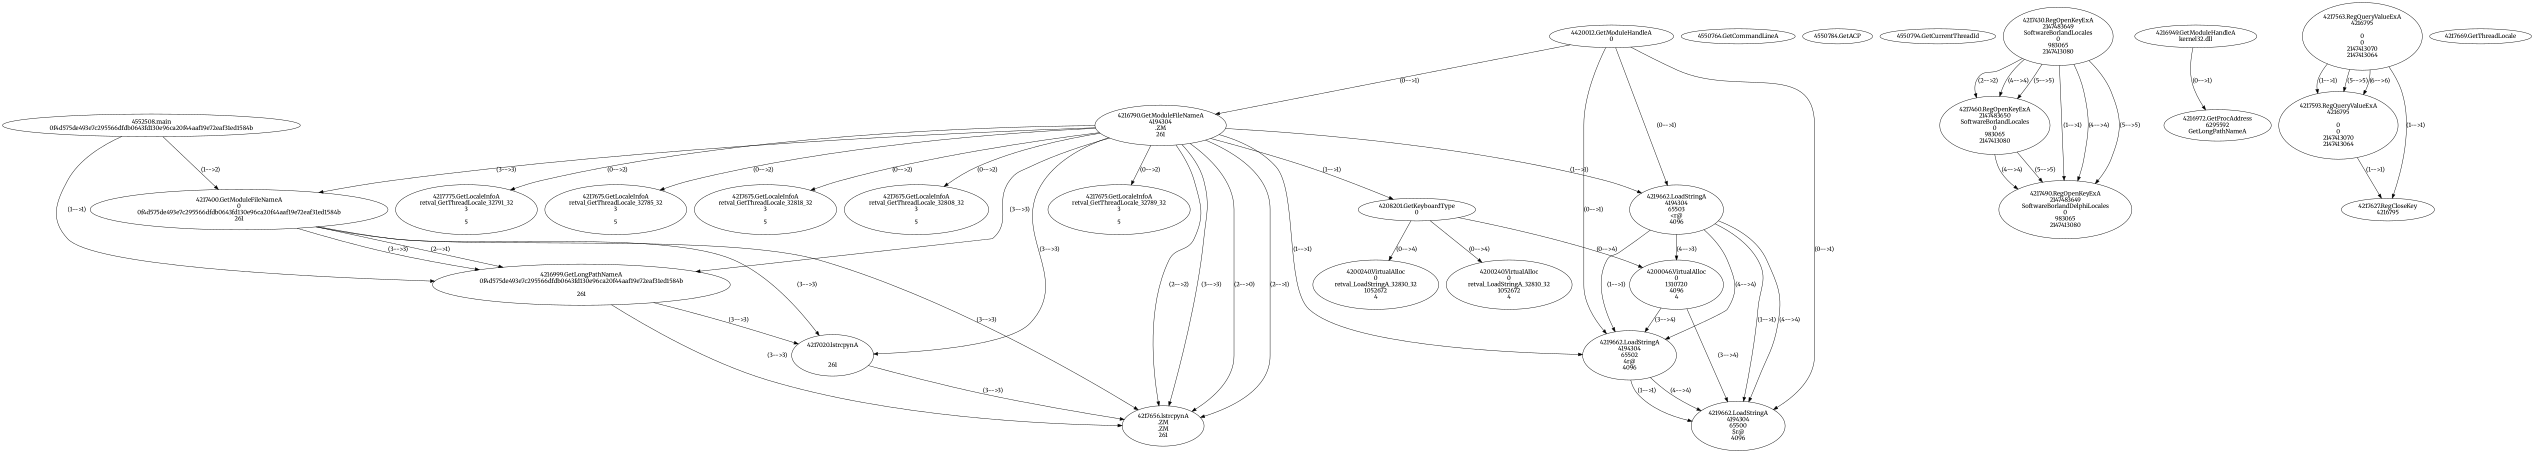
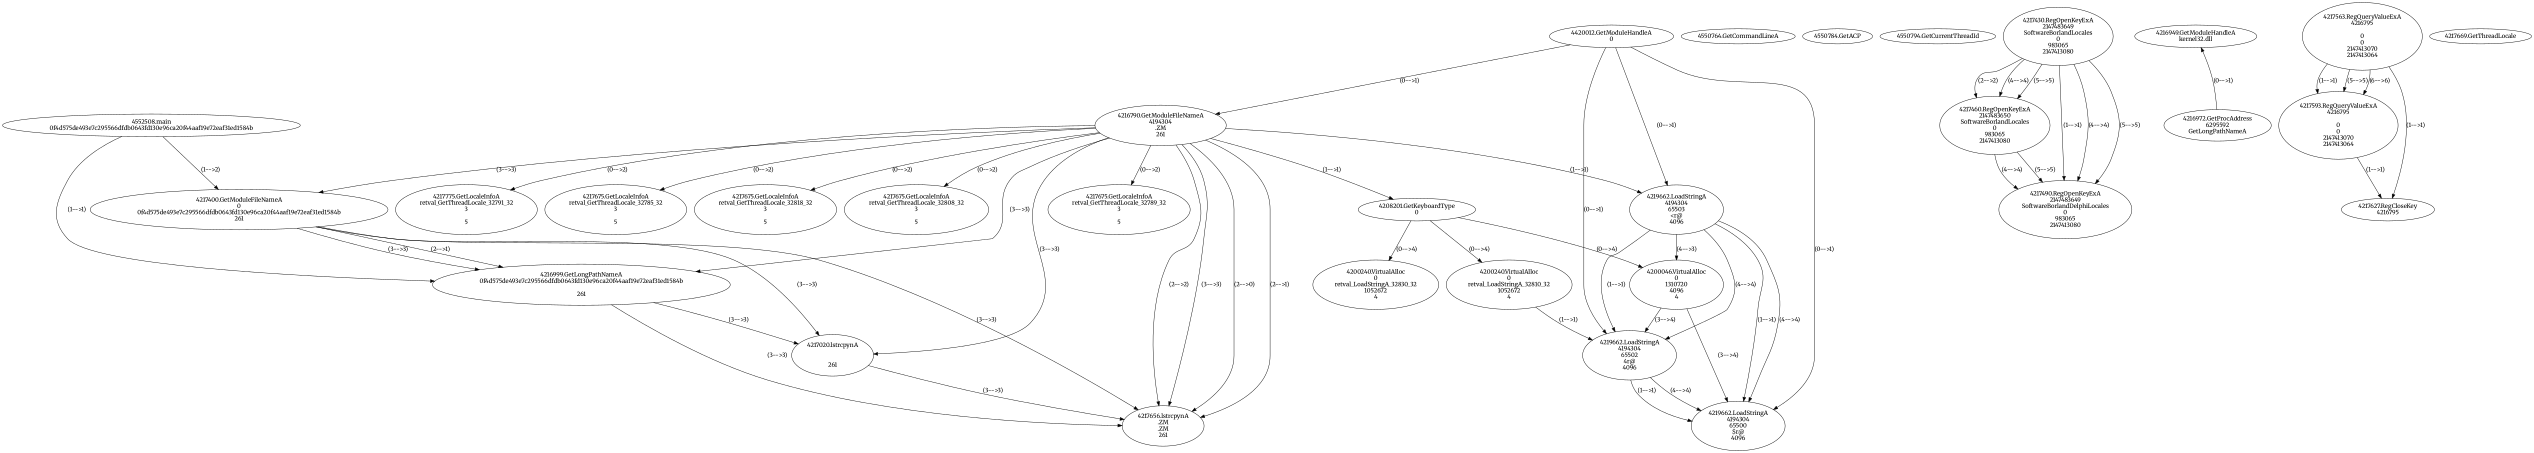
  digraph {
    fontname=Merriweather
    node [fontname=Merriweather]
    edge [fontname=Merriweather]
    n1 [label="4552508.main\n0f4d575de493e7c295566dfdb0643fd130e96ca20f44aaf19e72eaf31ed1584b"]
    n2 [label="4217400.GetModuleFileNameA\n0\n0f4d575de493e7c295566dfdb0643fd130e96ca20f44aaf19e72eaf31ed1584b\n261"]
    n3 [label="4216999.GetLongPathNameA\n0f4d575de493e7c295566dfdb0643fd130e96ca20f44aaf19e72eaf31ed1584b\n\n261"]
    n4 [label="4217020.lstrcpynA\n\n\n261"]
    n5 [label="4217656.lstrcpynA\n.ZM\n.ZM\n261"]
    n6 [label="4420012.GetModuleHandleA\n0"]
    n7 [label="4216790.GetModuleFileNameA\n4194304\n.ZM\n261"]
    n8 [label="4219662.LoadStringA\n4194304\n65503\n<r@\n4096"]
    n9 [label="4219662.LoadStringA\n4194304\n65502\n4r@\n4096"]
    n10 [label="4219662.LoadStringA\n4194304\n65500\n$r@\n4096"]
    n11 [label="4208201.GetKeyboardType\n0"]
    n12 [label="4217775.GetLocaleInfoA\nretval_GetThreadLocale_32791_32\n3\n\n5"]
    n13 [label="4217675.GetLocaleInfoA\nretval_GetThreadLocale_32785_32\n3\n\n5"]
    n14 [label="4217675.GetLocaleInfoA\nretval_GetThreadLocale_32818_32\n3\n\n5"]
    n15 [label="4217675.GetLocaleInfoA\nretval_GetThreadLocale_32808_32\n3\n\n5"]
    n16 [label="4217675.GetLocaleInfoA\nretval_GetThreadLocale_32789_32\n3\n\n5"]
    n17 [label="4200046.VirtualAlloc\n0\n1310720\n4096\n4"]
    n18 [label="4200240.VirtualAlloc\n0\nretval_LoadStringA_32830_32\n1052672\n4"]
    n19 [label="4200240.VirtualAlloc\n0\nretval_LoadStringA_32810_32\n1052672\n4"]
    n20 [label="4550764.GetCommandLineA\n"]
    n21 [label="4550784.GetACP\n"]
    n22 [label="4550794.GetCurrentThreadId\n"]
    n23 [label="4217430.RegOpenKeyExA\n2147483649\nSoftware\Borland\Locales\n0\n983065\n2147413080"]
    n24 [label="4217460.RegOpenKeyExA\n2147483650\nSoftware\Borland\Locales\n0\n983065\n2147413080"]
    n25 [label="4217490.RegOpenKeyExA\n2147483649\nSoftware\Borland\Delphi\Locales\n0\n983065\n2147413080"]
    n26 [label="4216949.GetModuleHandleA\nkernel32.dll"]
    n27 [label="4216972.GetProcAddress\n6295592\nGetLongPathNameA"]
    n28 [label="4217563.RegQueryValueExA\n4216795\n\n0\n0\n2147413070\n2147413064"]
    n29 [label="4217593.RegQueryValueExA\n4216795\n\n0\n0\n2147413070\n2147413064"]
    n30 [label="4217627.RegCloseKey\n4216795"]
    n31 [label="4217669.GetThreadLocale\n"]
    n1 -> n2 [label="(1-->2)"]
    n1 -> n3 [label="(1-->1)"]
    n2 -> n3 [label="(2-->1)"]
    n2 -> n3 [label="(3-->3)"]
    n2 -> n4 [label="(3-->3)"]
    n2 -> n5 [label="(3-->3)"]
    n3 -> n4 [label="(3-->3)"]
    n3 -> n5 [label="(3-->3)"]
    n4 -> n5 [label="(3-->3)"]
    n6 -> n7 [label="(0-->1)"]
    n6 -> n8 [label="(0-->1)"]
    n6 -> n9 [label="(0-->1)"]
    n6 -> n10 [label="(0-->1)"]
    n7 -> n2 [label="(3-->3)"]
    n7 -> n3 [label="(3-->3)"]
    n7 -> n4 [label="(3-->3)"]
    n7 -> n5 [label="(2-->1)"]
    n7 -> n5 [label="(2-->2)"]
    n7 -> n5 [label="(3-->3)"]
    n7 -> n5 [label="(2-->0)"]
    n7 -> n8 [label="(1-->1)"]
-   n7 -> n9 [label="(1-->1)"]
+   n19 -> n9 [label="(1-->1)"]
    n7 -> n11 [label="(1-->1)"]
    n7 -> n12 [label="(0-->2)"]
    n7 -> n13 [label="(0-->2)"]
    n7 -> n14 [label="(0-->2)"]
    n7 -> n15 [label="(0-->2)"]
    n7 -> n16 [label="(0-->2)"]
    n8 -> n9 [label="(1-->1)"]
    n8 -> n9 [label="(4-->4)"]
    n8 -> n10 [label="(1-->1)"]
    n8 -> n10 [label="(4-->4)"]
    n8 -> n17 [label="(4-->3)"]
    n9 -> n10 [label="(1-->1)"]
    n9 -> n10 [label="(4-->4)"]
    n11 -> n17 [label="(0-->4)"]
    n11 -> n18 [label="(0-->4)"]
    n11 -> n19 [label="(0-->4)"]
    n17 -> n9 [label="(3-->4)"]
    n17 -> n10 [label="(3-->4)"]
    n23 -> n24 [label="(2-->2)"]
    n23 -> n24 [label="(4-->4)"]
    n23 -> n24 [label="(5-->5)"]
    n23 -> n25 [label="(1-->1)"]
    n23 -> n25 [label="(4-->4)"]
    n23 -> n25 [label="(5-->5)"]
    n24 -> n25 [label="(4-->4)"]
    n24 -> n25 [label="(5-->5)"]
-   n26 -> n27 [label="(0-->1)"]
+   n27 -> n26 [label="(0-->1)"]
    n28 -> n29 [label="(1-->1)"]
    n28 -> n29 [label="(5-->5)"]
    n28 -> n29 [label="(6-->6)"]
    n28 -> n30 [label="(1-->1)"]
    n29 -> n30 [label="(1-->1)"]
  }
